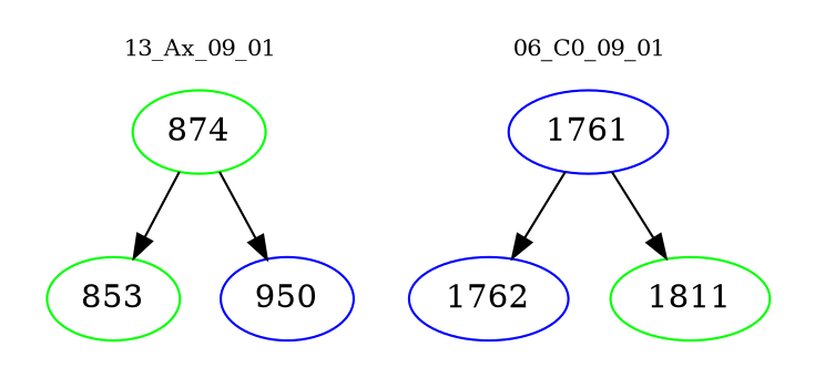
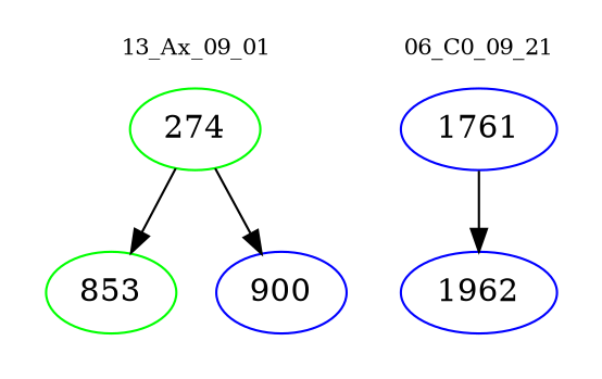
  digraph {
    node [color=green]
    edge [color=black]
-   n1 [label=874]
+   n1 [label=274]
    n2 [label=853]
-   n3 [color=blue label=950]
+   n3 [color=blue label=900]
    n4 [color=blue label=1761]
-   n5 [color=blue label=1762]
-   n6 [label=1811]
+   n5 [color=blue label=1962]
    subgraph cluster_1 {
      color=white
      fontsize=10
      label="13_Ax_09_01"
      n1
      n2
      n3
    }
    subgraph cluster_2 {
      color=white
      fontsize=10
-     label="06_C0_09_01"
+     label="06_C0_09_21"
      n4
      n5
-     n6
    }
    n1 -> n2
    n1 -> n3
    n4 -> n5
-   n4 -> n6
  }
